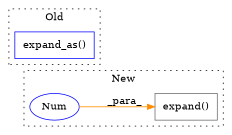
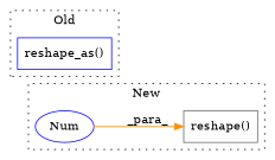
  digraph {
    rankdir=LR
    node [a=75 shape=box color=blue]
-   n1 [l="21,1" label="expand()" s="1190,1227" color=gray40]
+   n1 [l="21,1" label="reshape()" s="1190,1227" color=gray40]
    n2 [a=76 l=2 label=Num s=1225 shape=ellipse]
-   n3 [l="53,1" label="expand_as()" s="656,710"]
+   n3 [l="53,1" label="reshape_as()" s="656,710"]
    subgraph cluster_1 {
      label=New
      style=dotted
      n1
      n2
    }
    subgraph cluster_2 {
      label=Old
      style=dotted
      n3
    }
    n2 -> n1 [label=_para_ color=darkorange]
  }
